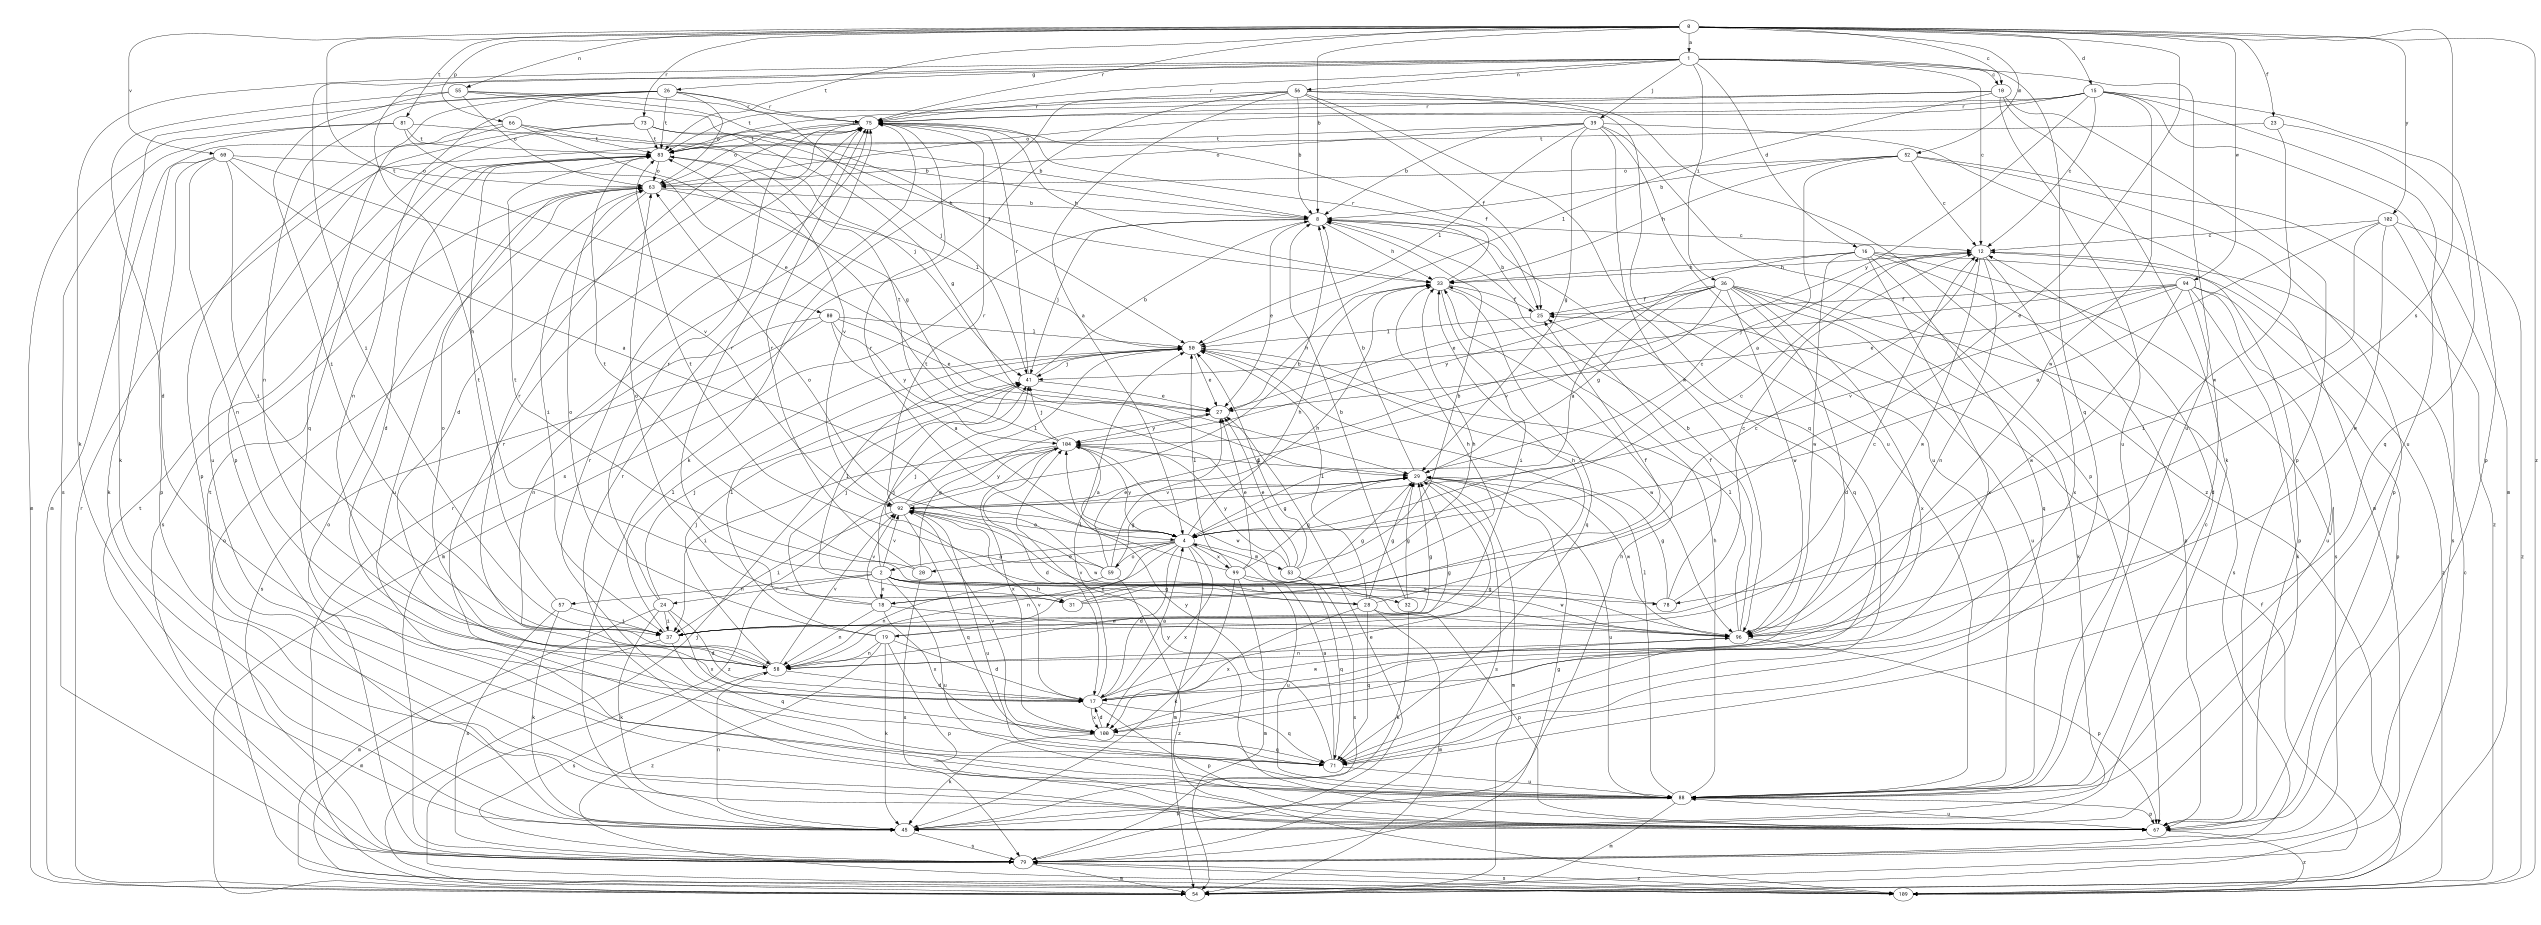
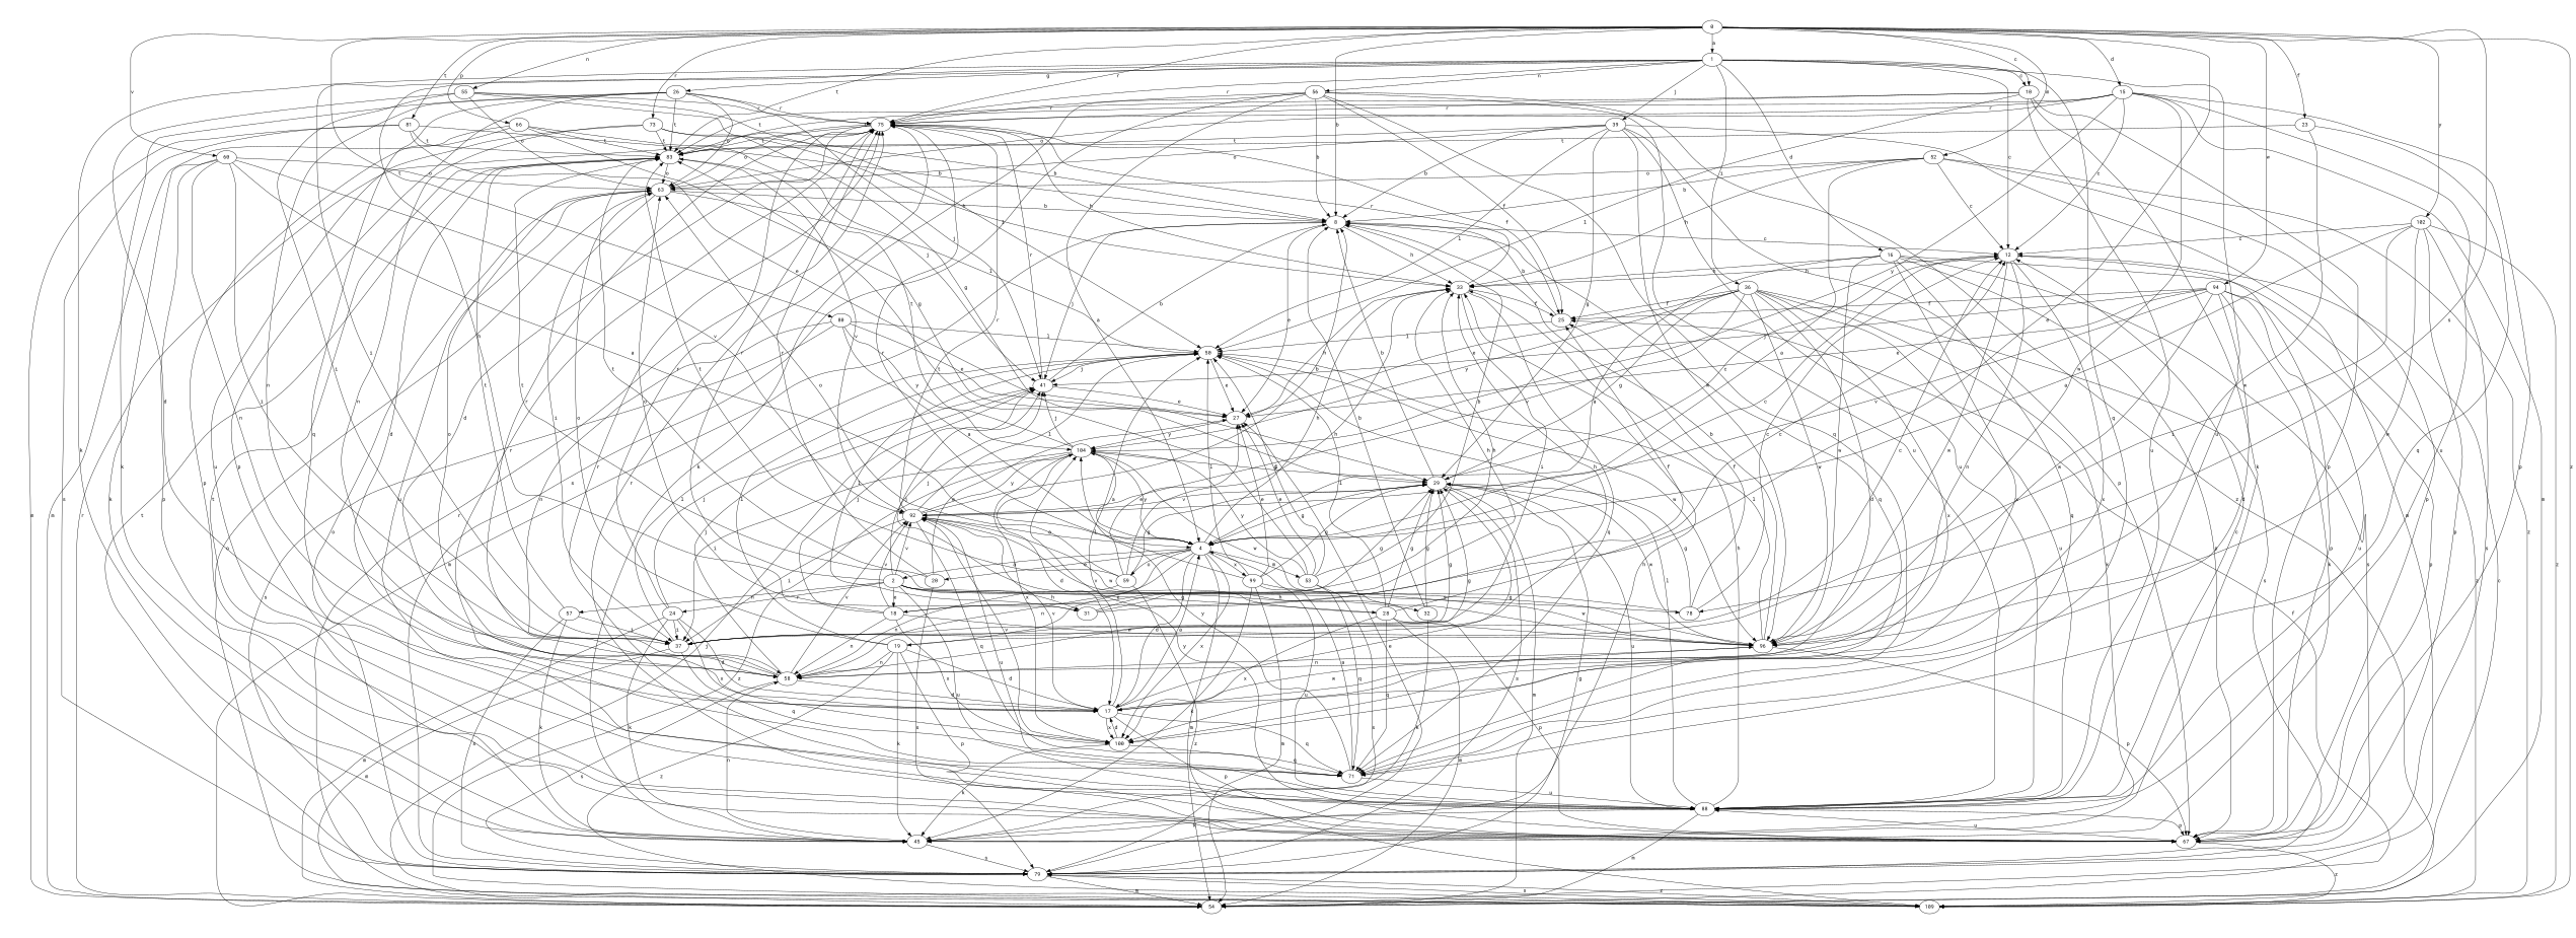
  strict digraph {
    fontname="Roboto Mono"
    node [fontname="Roboto Mono"]
    edge [fontname="Roboto Mono"]
    0
    1
    8
    10
    15
    18
    23
    52
    55
    66
    73
    75
    78
    80
    81
    83
    n17 [label=60]
    94
    102
    109
    12
    16
    26
    31
    36
    37
    39
    45
    56
    71
    88
    41
    33
    54
    n35 [label=27]
    50
    67
    104
    96
    63
    92
    58
    100
    4
    17
    29
    25
    79
    2
    24
    28
    32
    57
    19
    20
    53
    59
    99
    0 -> 1 [label=a]
    0 -> 8 [label=b]
    0 -> 10 [label=c]
    0 -> 15 [label=d]
    0 -> 18 [label=e]
    0 -> 23 [label=f]
    0 -> 52 [label=m]
    0 -> 55 [label=n]
    0 -> 66 [label=p]
    0 -> 73 [label=r]
    0 -> 75 [label=r]
    0 -> 78 [label=s]
    0 -> 80 [label=t]
    0 -> 81 [label=t]
    0 -> 83 [label=t]
    0 -> n17 [label=v]
    0 -> 94 [label=w]
    0 -> 102 [label=y]
    0 -> 109 [label=z]
    1 -> 10 [label=c]
    1 -> 75 [label=r]
    1 -> 12 [label=c]
    1 -> 16 [label=d]
    1 -> 26 [label=g]
    1 -> 31 [label=h]
    1 -> 36 [label=i]
    1 -> 37 [label=i]
    1 -> 39 [label=j]
    1 -> 45 [label=k]
    1 -> 56 [label=n]
    1 -> 71 [label=q]
    1 -> 88 [label=u]
    8 -> 12 [label=c]
    8 -> 71 [label=q]
    8 -> 41 [label=j]
    8 -> 33 [label=h]
    8 -> 54 [label=m]
    8 -> n35 [label=e]
    10 -> 75 [label=r]
    10 -> 83 [label=t]
    10 -> 45 [label=k]
    10 -> 88 [label=u]
    10 -> 50 [label=l]
    10 -> 67 [label=p]
    15 -> 75 [label=r]
    15 -> 83 [label=t]
    15 -> 12 [label=c]
    15 -> 88 [label=u]
    15 -> 54 [label=m]
    15 -> 67 [label=p]
    15 -> 104 [label=y]
    15 -> 96 [label=w]
    15 -> 63 [label=o]
    18 -> 41 [label=j]
    18 -> 33 [label=h]
    18 -> 96 [label=w]
    18 -> 63 [label=o]
    18 -> 92 [label=v]
    18 -> 58 [label=n]
    18 -> 100 [label=x]
    23 -> 83 [label=t]
    23 -> 71 [label=q]
    23 -> 96 [label=w]
    52 -> 8 [label=b]
    52 -> 109 [label=z]
    52 -> 12 [label=c]
    52 -> 33 [label=h]
    52 -> 67 [label=p]
    52 -> 63 [label=o]
    52 -> 4 [label=a]
    55 -> 75 [label=r]
    55 -> 37 [label=i]
    55 -> 50 [label=l]
    55 -> 63 [label=o]
    55 -> 17 [label=d]
    55 -> 29 [label=g]
    66 -> 83 [label=t]
    66 -> 41 [label=j]
    66 -> 54 [label=m]
    66 -> 67 [label=p]
    66 -> 29 [label=g]
    73 -> 8 [label=b]
    73 -> 83 [label=t]
    73 -> 88 [label=u]
    73 -> 33 [label=h]
    73 -> 58 [label=n]
    75 -> 83 [label=t]
    75 -> 33 [label=h]
    75 -> 63 [label=o]
    75 -> 17 [label=d]
    75 -> 25 [label=f]
    78 -> 83 [label=t]
    78 -> 12 [label=c]
    78 -> 29 [label=g]
    78 -> 25 [label=f]
    80 -> n35 [label=e]
    80 -> 50 [label=l]
    80 -> 104 [label=y]
    80 -> 58 [label=n]
    80 -> 4 [label=a]
    80 -> 79 [label=s]
    81 -> 8 [label=b]
    81 -> 83 [label=t]
    81 -> 54 [label=m]
    81 -> n35 [label=e]
    81 -> 79 [label=s]
    83 -> 63 [label=o]
    83 -> 92 [label=v]
    83 -> 17 [label=d]
    n17 -> 37 [label=i]
    n17 -> 45 [label=k]
    n17 -> 67 [label=p]
    n17 -> 63 [label=o]
    n17 -> 92 [label=v]
    n17 -> 58 [label=n]
    n17 -> 4 [label=a]
    94 -> 45 [label=k]
    94 -> 88 [label=u]
    94 -> 41 [label=j]
    94 -> n35 [label=e]
    94 -> 67 [label=p]
    94 -> 96 [label=w]
    94 -> 92 [label=v]
    94 -> 17 [label=d]
    94 -> 25 [label=f]
    102 -> 109 [label=z]
    102 -> 12 [label=c]
    102 -> 37 [label=i]
+   102 -> 67 [label=p]
    102 -> 96 [label=w]
    102 -> 4 [label=a]
    102 -> 79 [label=s]
    109 -> 75 [label=r]
    109 -> 41 [label=j]
    109 -> 63 [label=o]
    109 -> 79 [label=s]
    12 -> 33 [label=h]
    12 -> 67 [label=p]
    12 -> 96 [label=w]
    12 -> 58 [label=n]
    12 -> 100 [label=x]
    16 -> 109 [label=z]
    16 -> 71 [label=q]
    16 -> 33 [label=h]
    16 -> 67 [label=p]
    16 -> 96 [label=w]
    16 -> 100 [label=x]
    16 -> 4 [label=a]
    16 -> 79 [label=s]
    26 -> 75 [label=r]
    26 -> 83 [label=t]
    26 -> 45 [label=k]
    26 -> 71 [label=q]
    26 -> 41 [label=j]
    26 -> 67 [label=p]
    26 -> 63 [label=o]
    26 -> 58 [label=n]
    31 -> 33 [label=h]
    31 -> 50 [label=l]
    31 -> 29 [label=g]
    31 -> 25 [label=f]
    36 -> 45 [label=k]
    36 -> 88 [label=u]
    36 -> n35 [label=e]
    36 -> 104 [label=y]
    36 -> 96 [label=w]
    36 -> 92 [label=v]
    36 -> 100 [label=x]
    36 -> 17 [label=d]
    36 -> 29 [label=g]
    36 -> 25 [label=f]
    36 -> 79 [label=s]
    37 -> 12 [label=c]
    37 -> 71 [label=q]
    37 -> 54 [label=m]
    37 -> 50 [label=l]
    37 -> 29 [label=g]
    39 -> 8 [label=b]
    39 -> 83 [label=t]
    39 -> 88 [label=u]
    39 -> 54 [label=m]
    39 -> 50 [label=l]
    39 -> 67 [label=p]
    39 -> 96 [label=w]
    39 -> 63 [label=o]
    39 -> 29 [label=g]
    45 -> 83 [label=t]
    45 -> 33 [label=h]
    45 -> 58 [label=n]
    45 -> 79 [label=s]
    56 -> 8 [label=b]
    56 -> 75 [label=r]
    56 -> 109 [label=z]
    56 -> 45 [label=k]
    56 -> 71 [label=q]
    56 -> 88 [label=u]
    56 -> 4 [label=a]
    56 -> 25 [label=f]
    56 -> 79 [label=s]
    71 -> 75 [label=r]
    71 -> 88 [label=u]
    71 -> 104 [label=y]
    71 -> 4 [label=a]
    88 -> 75 [label=r]
    88 -> 12 [label=c]
    88 -> 45 [label=k]
    88 -> 33 [label=h]
    88 -> 54 [label=m]
    88 -> 50 [label=l]
    88 -> 67 [label=p]
    41 -> 8 [label=b]
    41 -> 75 [label=r]
    41 -> n35 [label=e]
    33 -> 75 [label=r]
    33 -> 37 [label=i]
    33 -> 71 [label=q]
    33 -> 25 [label=f]
    54 -> 75 [label=r]
    54 -> 12 [label=c]
    54 -> 25 [label=f]
    n35 -> 33 [label=h]
    n35 -> 104 [label=y]
    50 -> 41 [label=j]
    50 -> n35 [label=e]
    50 -> 96 [label=w]
    67 -> 75 [label=r]
    67 -> 109 [label=z]
    67 -> 88 [label=u]
    67 -> 104 [label=y]
    104 -> 83 [label=t]
    104 -> 109 [label=z]
    104 -> 37 [label=i]
    104 -> 41 [label=j]
    104 -> 96 [label=w]
    104 -> 100 [label=x]
    104 -> 4 [label=a]
    104 -> 17 [label=d]
    104 -> 29 [label=g]
    96 -> 8 [label=b]
    96 -> 50 [label=l]
    96 -> 67 [label=p]
    96 -> 92 [label=v]
    96 -> 58 [label=n]
    63 -> 8 [label=b]
    63 -> 37 [label=i]
    63 -> 88 [label=u]
    63 -> 50 [label=l]
-   63 -> 79 [label=s]
    92 -> 8 [label=b]
    92 -> 75 [label=r]
    92 -> 37 [label=i]
    92 -> 71 [label=q]
    92 -> 88 [label=u]
    92 -> 50 [label=l]
    92 -> 104 [label=y]
    92 -> 96 [label=w]
    92 -> 4 [label=a]
    58 -> 75 [label=r]
    58 -> 41 [label=j]
    58 -> 63 [label=o]
    58 -> 92 [label=v]
    58 -> 17 [label=d]
    58 -> 29 [label=g]
    58 -> 79 [label=s]
    100 -> 45 [label=k]
    100 -> 71 [label=q]
    100 -> 92 [label=v]
    100 -> 17 [label=d]
    4 -> 12 [label=c]
    4 -> 33 [label=h]
    4 -> 54 [label=m]
    4 -> 104 [label=y]
    4 -> 58 [label=n]
    4 -> 100 [label=x]
    4 -> 17 [label=d]
    4 -> 29 [label=g]
    4 -> 2 [label=a]
    4 -> 19 [label=e]
    4 -> 20 [label=e]
    4 -> 53 [label=m]
    4 -> 59 [label=o]
    4 -> 99 [label=x]
    17 -> 71 [label=q]
    17 -> 50 [label=l]
    17 -> 67 [label=p]
    17 -> 96 [label=w]
    17 -> 92 [label=v]
    17 -> 100 [label=x]
    17 -> 4 [label=a]
    17 -> 29 [label=g]
    29 -> 8 [label=b]
    29 -> 12 [label=c]
    29 -> 88 [label=u]
    29 -> 54 [label=m]
    29 -> 96 [label=w]
    29 -> 92 [label=v]
    29 -> 79 [label=s]
    25 -> 8 [label=b]
    25 -> 50 [label=l]
    79 -> 83 [label=t]
    79 -> 109 [label=z]
    79 -> 54 [label=m]
    79 -> n35 [label=e]
    79 -> 63 [label=o]
    79 -> 29 [label=g]
    2 -> 18 [label=e]
    2 -> 75 [label=r]
    2 -> 78 [label=s]
    2 -> 31 [label=h]
    2 -> 88 [label=u]
    2 -> 41 [label=j]
    2 -> 92 [label=v]
    2 -> 24 [label=r]
    2 -> 28 [label=g]
    2 -> 32 [label=h]
    2 -> 57 [label=n]
    24 -> 75 [label=r]
    24 -> 37 [label=i]
    24 -> 45 [label=k]
    24 -> 41 [label=j]
    24 -> 54 [label=m]
    24 -> 100 [label=x]
    24 -> 17 [label=d]
    28 -> 12 [label=c]
    28 -> 71 [label=q]
    28 -> 41 [label=j]
    28 -> 54 [label=m]
    28 -> 50 [label=l]
    28 -> 67 [label=p]
    28 -> 100 [label=x]
    28 -> 29 [label=g]
    32 -> 8 [label=b]
    32 -> 45 [label=k]
    32 -> 29 [label=g]
    57 -> 83 [label=t]
    57 -> 37 [label=i]
    57 -> 45 [label=k]
    57 -> 79 [label=s]
    19 -> 109 [label=z]
    19 -> 45 [label=k]
    19 -> 33 [label=h]
    19 -> 50 [label=l]
    19 -> 67 [label=p]
    19 -> 63 [label=o]
    19 -> 58 [label=n]
    19 -> 17 [label=d]
    20 -> 75 [label=r]
    20 -> 83 [label=t]
    20 -> n35 [label=e]
    20 -> 79 [label=s]
    53 -> 8 [label=b]
    53 -> 83 [label=t]
    53 -> 71 [label=q]
    53 -> n35 [label=e]
    53 -> 50 [label=l]
    53 -> 104 [label=y]
    53 -> 79 [label=s]
    59 -> 83 [label=t]
    59 -> 109 [label=z]
    59 -> 33 [label=h]
    59 -> n35 [label=e]
    59 -> 63 [label=o]
    59 -> 58 [label=n]
    59 -> 29 [label=g]
    99 -> 75 [label=r]
    99 -> 45 [label=k]
    99 -> 88 [label=u]
    99 -> 54 [label=m]
    99 -> n35 [label=e]
    99 -> 50 [label=l]
    99 -> 96 [label=w]
    99 -> 29 [label=g]
  }
